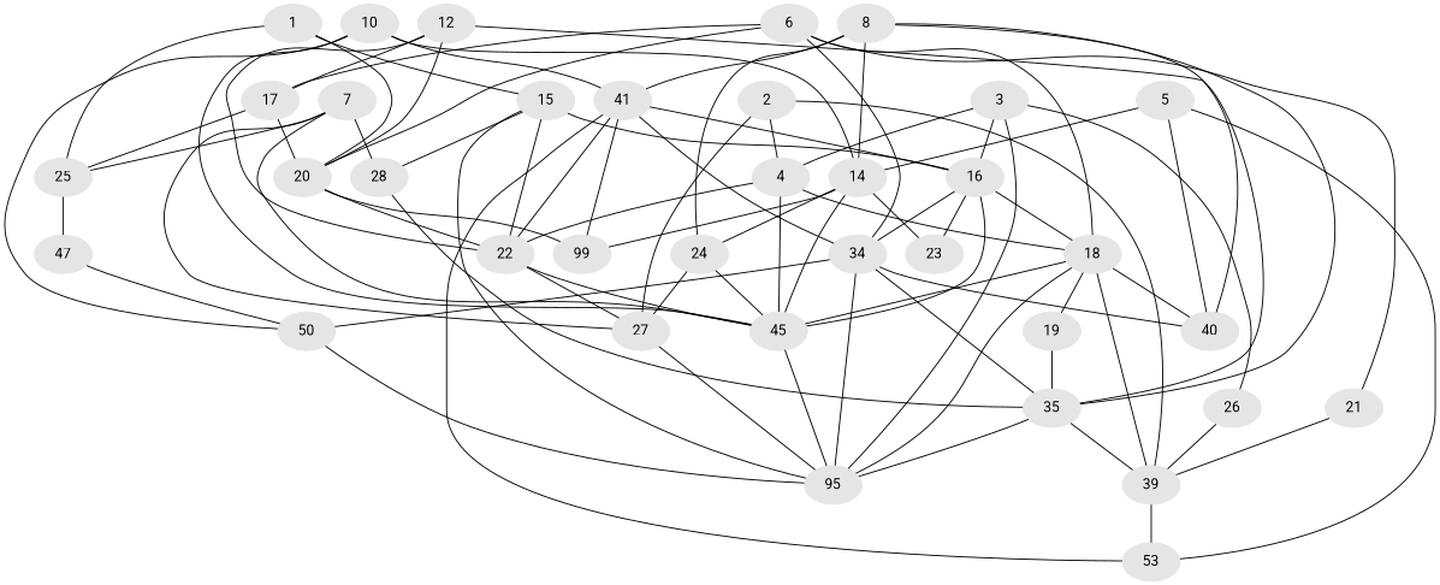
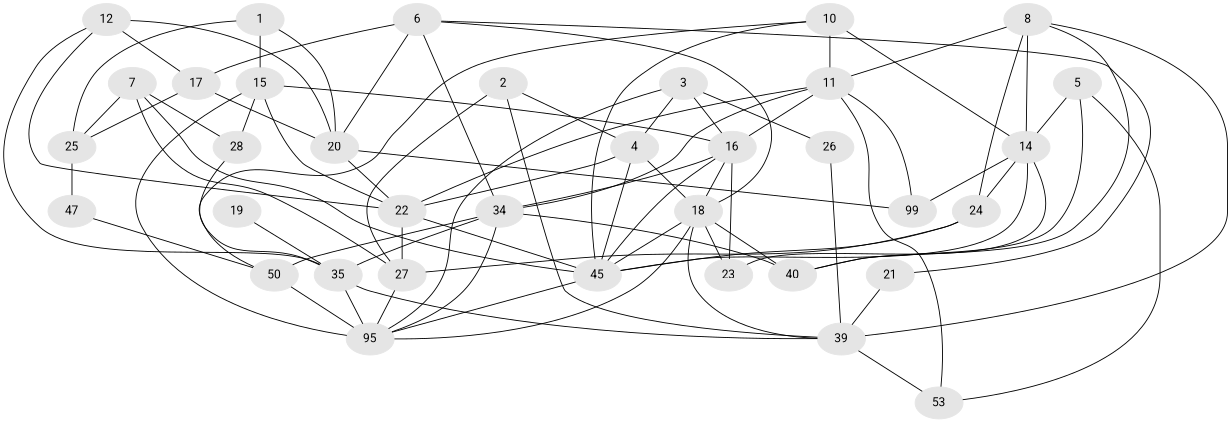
  graph {
    fontname=Roboto
    node [color=gray90 fontname=Roboto style=filled]
    edge [fontname=Roboto]
    15 [super="+21"]
    16 [super="+37"]
    n3 [label=95 super="+59"]
    22 [super="+56"]
    28 [super="+36"]
    1
    20 [super="+54"]
    25 [super="+58"]
    n9 [label=99]
    47
    4 [super="+13"]
    18 [super="+30"]
    45 [super="+57"]
    2
    27 [super="+52"]
    39 [super="+41"]
    53
    3 [super="+49"]
    26
    34 [super="+43"]
    23
    40
    19
    14 [super="+48"]
    24
    5
    6 [super="+33"]
    17
    n29 [label=21]
    35 [super="+42"]
    50
    7
    8 [super="+32"]
-   11 [super="+38" label=41]
+   11 [super="+38"]
    10 [super="+51"]
    12 [super="+44"]
    15 -- 16
    15 -- n3
    15 -- 22
    15 -- 28
    16 -- 18
    16 -- 45
    16 -- 34
    16 -- 23
    22 -- 45
    22 -- 27
    28 -- 35
    1 -- 15
    1 -- 20
    1 -- 25
    20 -- 22
    20 -- n9
    25 -- 47
    47 -- 50
    4 -- 22
    4 -- 18
    4 -- 45
    18 -- n3
    18 -- 45 [weight=2]
    18 -- 39
    18 -- 40
-   18 -- 19
+   18 -- 23
    45 -- n3
    2 -- 4
    2 -- 27
    2 -- 39
    27 -- n3
    39 -- 53
    3 -- 16
    3 -- n3
    3 -- 4
    3 -- 26
    26 -- 39
    34 -- n3
    34 -- 40
    34 -- 35
    34 -- 50
    19 -- 35
    14 -- n9
    14 -- 45
    14 -- 23
    14 -- 24
    24 -- 45
    24 -- 27
    5 -- 53
    5 -- 40
    5 -- 14
    6 -- 20
    6 -- 18
    6 -- 34
    6 -- 17
    6 -- n29
    17 -- 20
    17 -- 25
    n29 -- 39
    35 -- n3 [weight=2]
    35 -- 39
    50 -- n3 [weight=2]
    7 -- 28
    7 -- 25
    7 -- 45
    7 -- 27
    8 -- 40
    8 -- 14 [weight=2]
    8 -- 24
-   8 -- 35
+   8 -- 39
    8 -- 11
    11 -- 16
    11 -- 22
    11 -- n9
    11 -- 53
    11 -- 34
    10 -- 45
    10 -- 14
    10 -- 50
    10 -- 11 [weight=2]
    12 -- 22 [weight=2]
    12 -- 20 [weight=2]
    12 -- 17
    12 -- 35
  }
